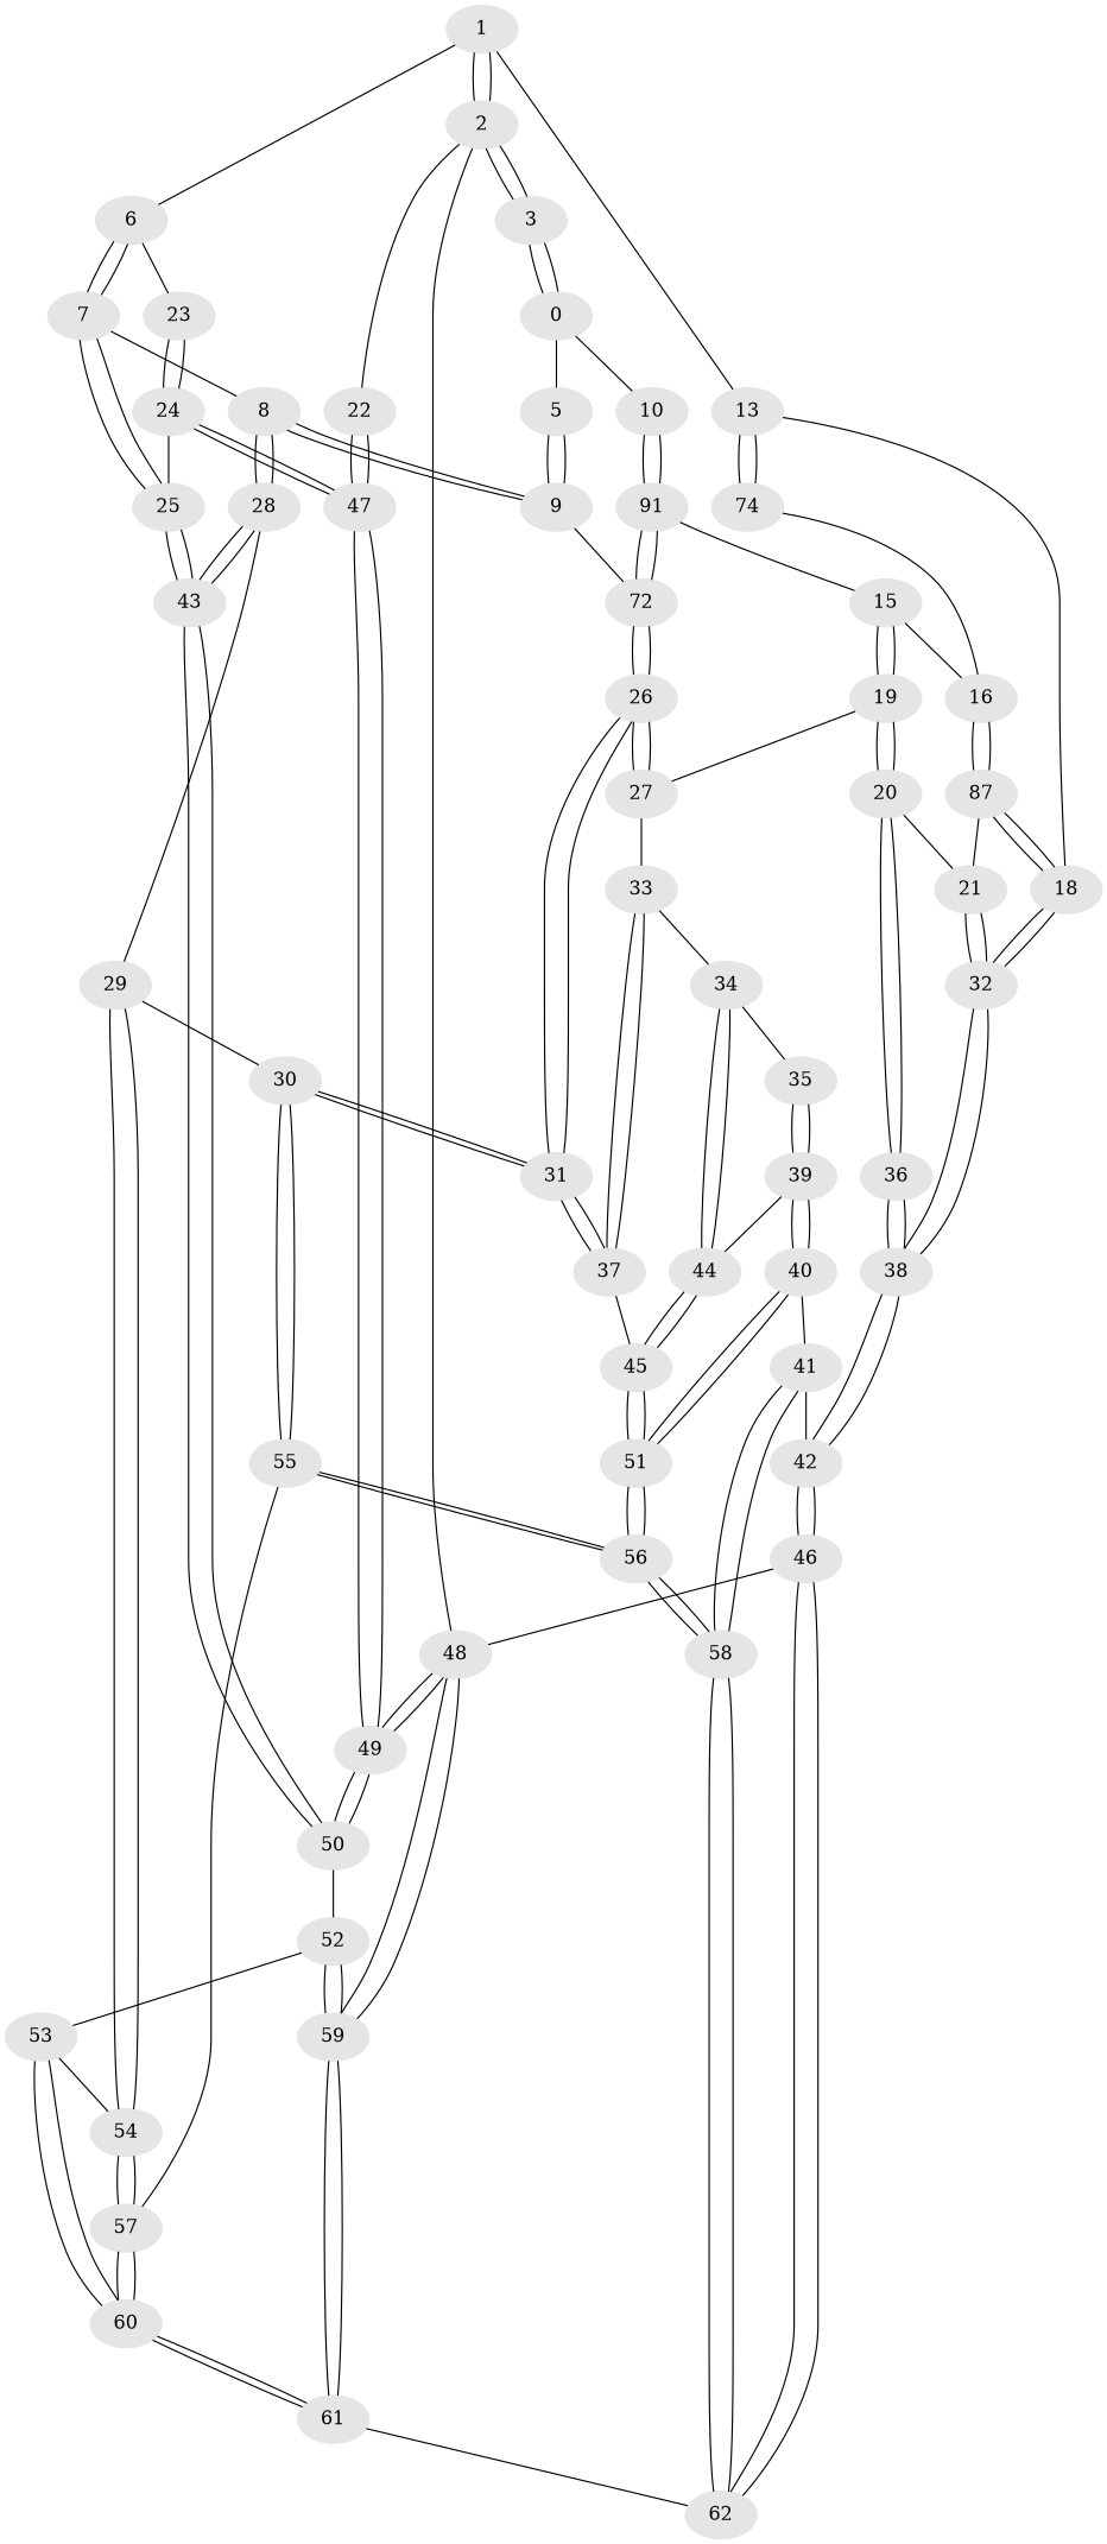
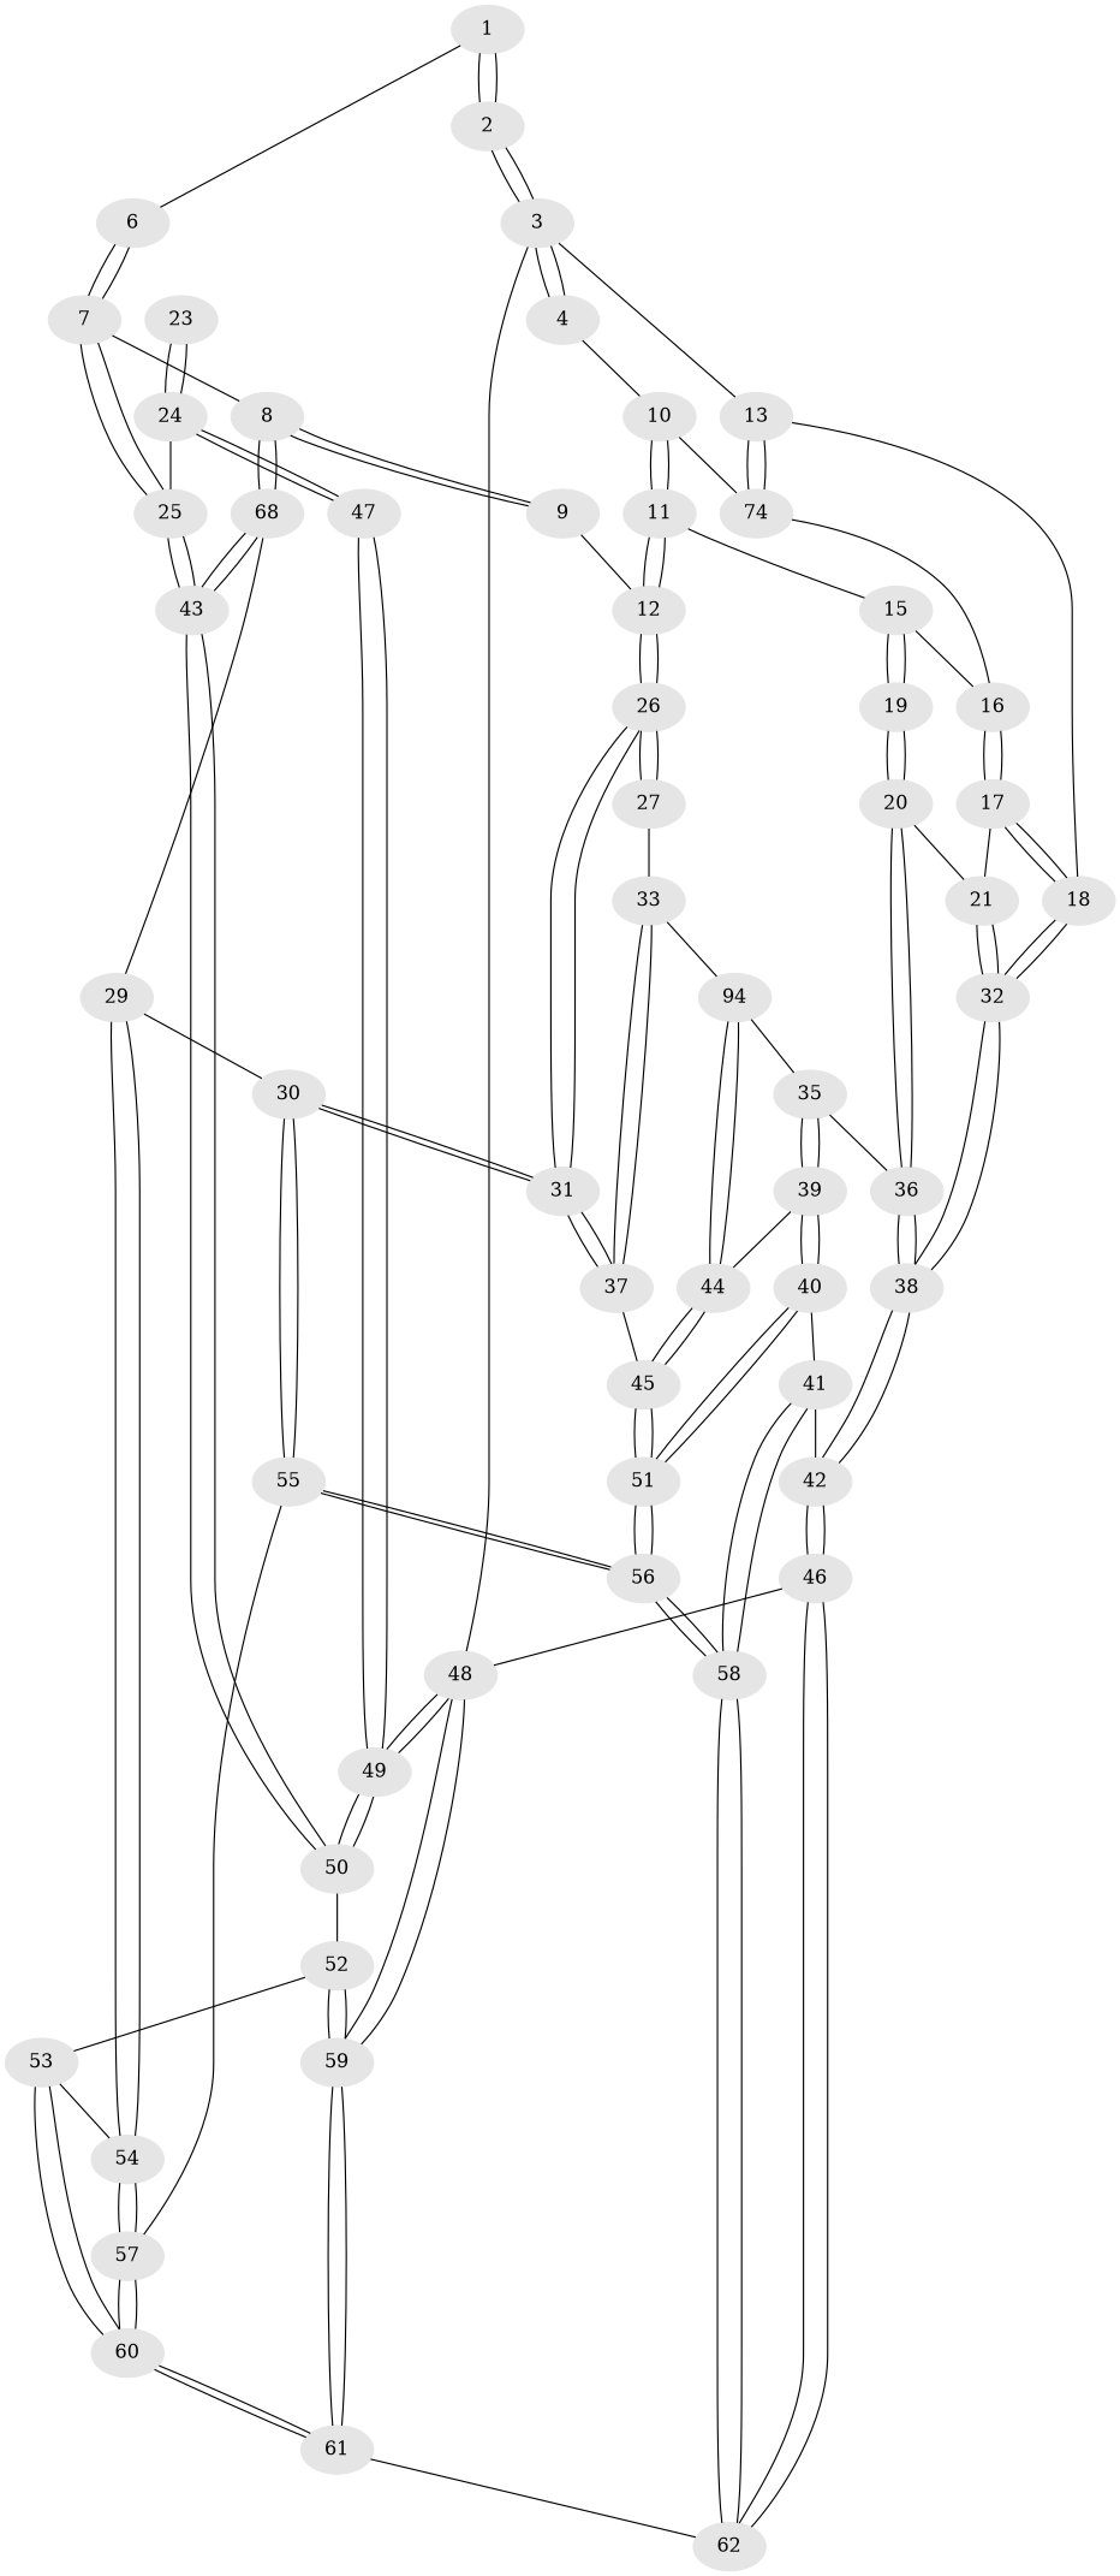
  graph {
    node [color=gray90 style=filled]
    1
    2
    6
    3
-   22
    7
    23
-   4 [label=0]
+   4
    13
    48
    47
-   5
    10
    n14 [label=74]
    18
    49
    59
    9
-   11 [label=91]
-   12 [label=72]
+   11
+   12
    8
    25
    24
-   28
+   28 [label=68]
    43
    29
    26
    15
    16
    19
    27
    31
    32
    46
    62
-   17 [label=87]
+   17
    20
    21
    38
    36
    33
    50
    37
-   34
+   34 [label=94]
    30
    54
    55
    57
    56
    45
    42
    35
    44
    39
    40
    51
    41
    58
    52
    61
    53
    60
    1 -- 2
    1 -- 2
    1 -- 6
    2 -- 3
    2 -- 3
-   2 -- 22
    6 -- 7
    6 -- 7
-   6 -- 23
    3 -- 4
    3 -- 4
-   1 -- 13
-   2 -- 48
-   22 -- 47
-   22 -- 47
+   3 -- 13
+   3 -- 48
    7 -- 8
    7 -- 25
    7 -- 25
    23 -- 24
    23 -- 24
-   4 -- 5
    4 -- 10
    13 -- n14
    13 -- n14
    13 -- 18
    48 -- 49
    48 -- 49
    48 -- 59
    48 -- 59
    47 -- 49
    47 -- 49
-   5 -- 9
-   5 -- 9
+   10 -- n14
    10 -- 11
    10 -- 11
    n14 -- 16
    18 -- 32
    18 -- 32
    49 -- 50
    49 -- 50
    59 -- 61
    59 -- 61
    9 -- 12
    11 -- 12
    11 -- 12
    11 -- 15
    12 -- 26
    12 -- 26
    8 -- 9
    8 -- 9
    8 -- 28
    8 -- 28
    25 -- 43
    25 -- 43
    24 -- 47
    24 -- 47
    24 -- 25
    28 -- 43
    28 -- 43
    28 -- 29
    43 -- 50
    43 -- 50
    29 -- 30
    29 -- 54
    29 -- 54
    26 -- 27
    26 -- 27
    26 -- 31
    26 -- 31
    15 -- 16
    15 -- 19
    15 -- 19
    16 -- 17
    16 -- 17
-   19 -- 27
    19 -- 20
    19 -- 20
    27 -- 33
    31 -- 37
    31 -- 37
    32 -- 38
    32 -- 38
    46 -- 48
    46 -- 62
    46 -- 62
    17 -- 18
    17 -- 18
    17 -- 21
    20 -- 21
    20 -- 36
    20 -- 36
    21 -- 32
    21 -- 32
    38 -- 42
    38 -- 42
    36 -- 38
    36 -- 38
    33 -- 37
    33 -- 37
    33 -- 34
    50 -- 52
    37 -- 45
    34 -- 35
    34 -- 44
    34 -- 44
    30 -- 31
    30 -- 31
    30 -- 55
    30 -- 55
    54 -- 57
    54 -- 57
    55 -- 57
    55 -- 56
    55 -- 56
    57 -- 60
    57 -- 60
    56 -- 58
    56 -- 58
    45 -- 51
    45 -- 51
    42 -- 46
    42 -- 46
+   35 -- 36
    35 -- 39
    35 -- 39
    44 -- 45
    44 -- 45
    39 -- 44
    39 -- 40
    39 -- 40
    40 -- 51
    40 -- 51
    40 -- 41
    51 -- 56
    51 -- 56
    41 -- 42
    41 -- 58
    41 -- 58
    58 -- 62
    58 -- 62
    52 -- 59
    52 -- 59
    52 -- 53
    61 -- 62
    53 -- 54
    53 -- 60
    53 -- 60
    60 -- 61
    60 -- 61
  }
